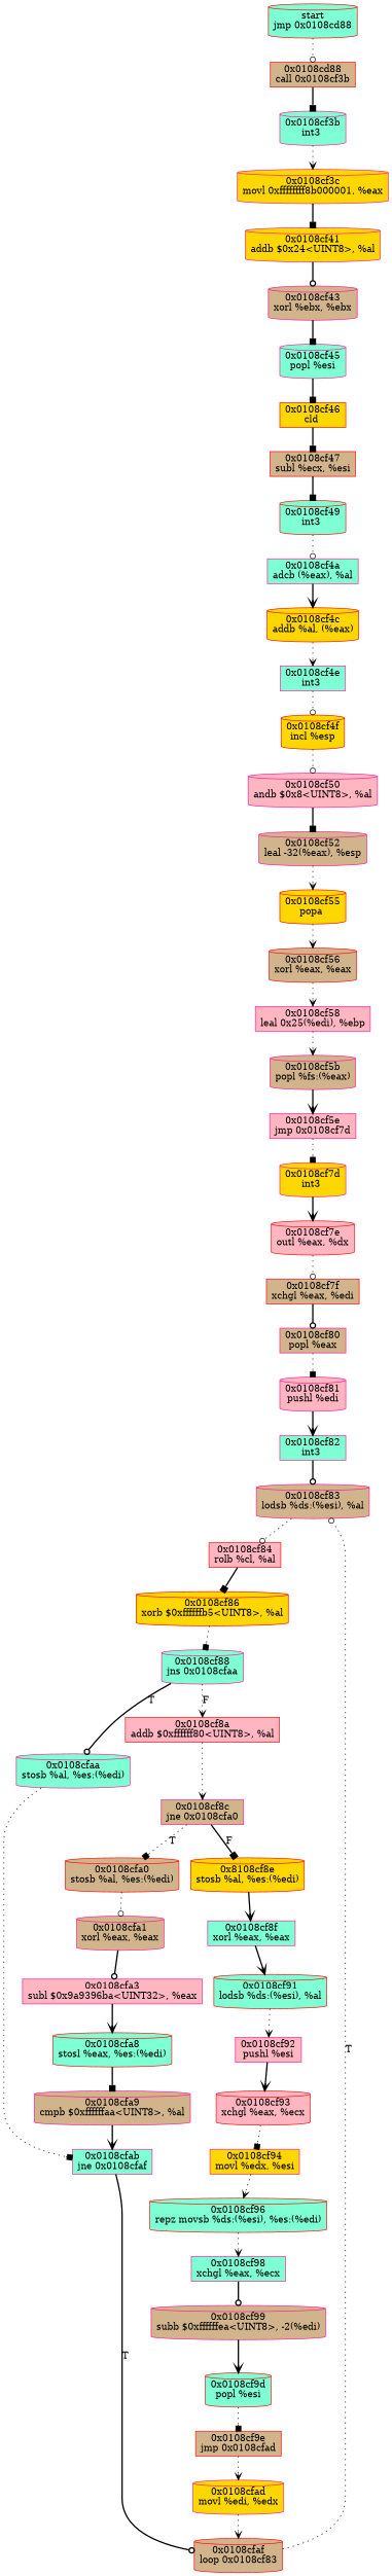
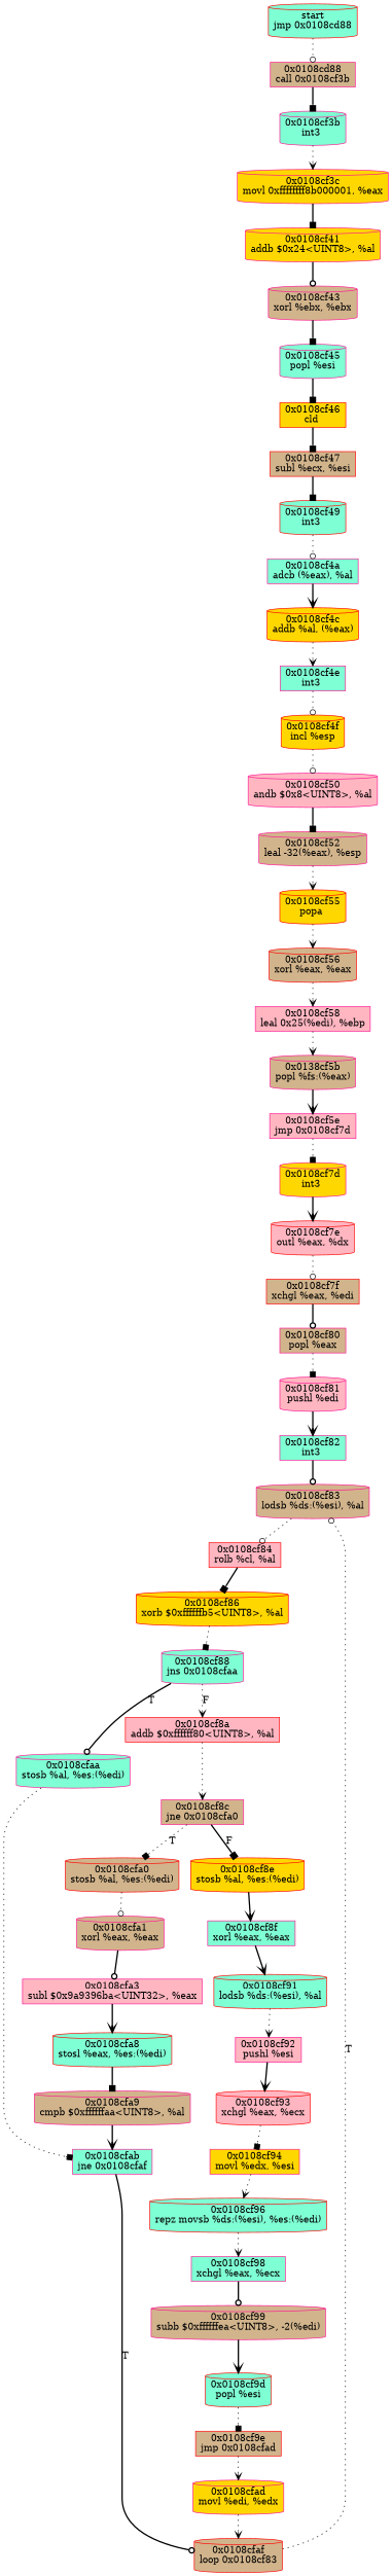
  digraph {
    node [color=deeppink fillcolor=aquamarine shape=cylinder style=filled]
    edge [arrowhead=vee color="#000000" style=dotted]
    n1 [color=red label="start\njmp 0x0108cd88"]
-   n2 [color=red fillcolor=tan label="0x0108cd88\ncall 0x0108cf3b" shape=box]
+   n2 [fillcolor=tan label="0x0108cd88\ncall 0x0108cf3b" shape=box]
    n3 [label="0x0108cf3b\nint3 "]
    n4 [fillcolor=gold label="0x0108cf3c\nmovl 0xffffffff8b000001, %eax"]
    n5 [fillcolor=gold label="0x0108cf41\naddb $0x24<UINT8>, %al"]
    n6 [fillcolor=tan label="0x0108cf43\nxorl %ebx, %ebx"]
    n7 [label="0x0108cf45\npopl %esi"]
    n8 [color=red fillcolor=gold label="0x0108cf46\ncld " shape=box]
    n9 [color=red fillcolor=tan label="0x0108cf47\nsubl %ecx, %esi" shape=box]
    n10 [color=red label="0x0108cf49\nint3 "]
    n11 [label="0x0108cf4a\nadcb (%eax), %al" shape=box]
    n12 [color=red fillcolor=gold label="0x0108cf4c\naddb %al, (%eax)"]
    n13 [label="0x0108cf4e\nint3 " shape=box]
    n14 [color=red fillcolor=gold label="0x0108cf4f\nincl %esp"]
    n15 [fillcolor=lightpink label="0x0108cf50\nandb $0x8<UINT8>, %al"]
    n16 [fillcolor=tan label="0x0108cf52\nleal -32(%eax), %esp"]
    n17 [color=red fillcolor=gold label="0x0108cf55\npopa "]
    n18 [color=red fillcolor=tan label="0x0108cf56\nxorl %eax, %eax"]
    n19 [fillcolor=lightpink label="0x0108cf58\nleal 0x25(%edi), %ebp" shape=box]
-   n20 [fillcolor=tan label="0x0108cf5b\npopl %fs:(%eax)"]
+   n20 [fillcolor=tan label="0x0138cf5b\npopl %fs:(%eax)"]
    n21 [fillcolor=lightpink label="0x0108cf5e\njmp 0x0108cf7d" shape=box]
    n22 [fillcolor=gold label="0x0108cf7d\nint3 "]
    n23 [color=red fillcolor=lightpink label="0x0108cf7e\noutl %eax, %dx"]
    n24 [color=red fillcolor=tan label="0x0108cf7f\nxchgl %eax, %edi" shape=box]
    n25 [fillcolor=tan label="0x0108cf80\npopl %eax" shape=box]
    n26 [fillcolor=lightpink label="0x0108cf81\npushl %edi"]
    n27 [label="0x0108cf82\nint3 " shape=box]
    n28 [fillcolor=tan label="0x0108cf83\nlodsb %ds:(%esi), %al"]
    n29 [color=red fillcolor=lightpink label="0x0108cf84\nrolb %cl, %al" shape=box]
    n30 [color=red fillcolor=gold label="0x0108cf86\nxorb $0xffffffb5<UINT8>, %al"]
    n31 [label="0x0108cf88\njns 0x0108cfaa"]
    n32 [color=red fillcolor=lightpink label="0x0108cf8a\naddb $0xffffff80<UINT8>, %al" shape=box]
    n33 [label="0x0108cfaa\nstosb %al, %es:(%edi)"]
    n34 [fillcolor=tan label="0x0108cf8c\njne 0x0108cfa0" shape=box]
    n35 [label="0x0108cfab\njne 0x0108cfaf" shape=box]
    n36 [color=red fillcolor=tan label="0x0108cfa0\nstosb %al, %es:(%edi)"]
-   n37 [color=red fillcolor=gold label="0x8108cf8e\nstosb %al, %es:(%edi)"]
+   n37 [color=red fillcolor=gold label="0x0108cf8e\nstosb %al, %es:(%edi)"]
    n38 [fillcolor=tan label="0x0108cfa1\nxorl %eax, %eax"]
    n39 [label="0x0108cf8f\nxorl %eax, %eax" shape=box]
    n40 [fillcolor=lightpink label="0x0108cfa3\nsubl $0x9a9396ba<UINT32>, %eax" shape=box]
    n41 [color=red label="0x0108cfa8\nstosl %eax, %es:(%edi)"]
    n42 [fillcolor=tan label="0x0108cfa9\ncmpb $0xffffffaa<UINT8>, %al"]
    n43 [color=red fillcolor=tan label="0x0108cfaf\nloop 0x0108cf83"]
    n44 [fillcolor=gold label="0x0108cfad\nmovl %edi, %edx"]
    n45 [color=red label="0x0108cf91\nlodsb %ds:(%esi), %al"]
    n46 [fillcolor=lightpink label="0x0108cf92\npushl %esi" shape=box]
    n47 [color=red fillcolor=lightpink label="0x0108cf93\nxchgl %eax, %ecx"]
    n48 [fillcolor=gold label="0x0108cf94\nmovl %edx, %esi" shape=box]
    n49 [color=red label="0x0108cf96\nrepz movsb %ds:(%esi), %es:(%edi)"]
    n50 [label="0x0108cf98\nxchgl %eax, %ecx" shape=box]
    n51 [fillcolor=tan label="0x0108cf99\nsubb $0xffffffea<UINT8>, -2(%edi)"]
    n52 [color=red label="0x0108cf9d\npopl %esi"]
    n53 [color=red fillcolor=tan label="0x0108cf9e\njmp 0x0108cfad" shape=box]
    n1 -> n2 [arrowhead=odot]
    n2 -> n3 [arrowhead=box style=bold]
    n3 -> n4
    n4 -> n5 [arrowhead=box style=bold]
    n5 -> n6 [arrowhead=odot style=bold]
    n6 -> n7 [arrowhead=box style=bold]
    n7 -> n8 [arrowhead=box style=bold]
    n8 -> n9 [arrowhead=box style=bold]
    n9 -> n10 [arrowhead=box style=bold]
    n10 -> n11 [arrowhead=odot]
    n11 -> n12 [style=bold]
    n12 -> n13
    n13 -> n14 [arrowhead=odot]
    n14 -> n15 [arrowhead=odot]
    n15 -> n16 [arrowhead=box style=bold]
    n16 -> n17
    n17 -> n18
    n18 -> n19
    n19 -> n20
    n20 -> n21 [style=bold]
    n21 -> n22 [arrowhead=box]
    n22 -> n23 [style=bold]
    n23 -> n24 [arrowhead=odot]
    n24 -> n25 [arrowhead=odot style=bold]
    n25 -> n26 [arrowhead=box]
    n26 -> n27 [style=bold]
    n27 -> n28 [arrowhead=odot style=bold]
    n28 -> n29 [arrowhead=odot]
    n29 -> n30 [arrowhead=box style=bold]
    n30 -> n31 [arrowhead=box]
    n31 -> n32 [label=F]
    n31 -> n33 [arrowhead=odot label=T style=bold]
    n32 -> n34
    n33 -> n35 [arrowhead=box]
    n34 -> n36 [arrowhead=box label=T]
    n34 -> n37 [arrowhead=box label=F style=bold]
    n35 -> n43 [arrowhead=odot label=T style=bold]
    n36 -> n38 [arrowhead=odot]
    n37 -> n39 [style=bold]
    n38 -> n40 [arrowhead=odot style=bold]
    n39 -> n45 [style=bold]
    n40 -> n41 [style=bold]
    n41 -> n42 [arrowhead=box style=bold]
    n42 -> n35 [style=bold]
    n43 -> n28 [arrowhead=odot label=T]
    n44 -> n43
    n45 -> n46
    n46 -> n47 [style=bold]
    n47 -> n48 [arrowhead=box]
    n48 -> n49
    n49 -> n50
    n50 -> n51 [arrowhead=odot style=bold]
    n51 -> n52 [style=bold]
    n52 -> n53 [arrowhead=box]
    n53 -> n44
  }
